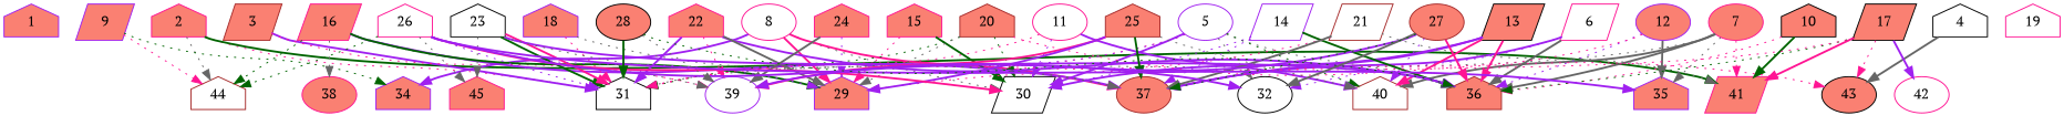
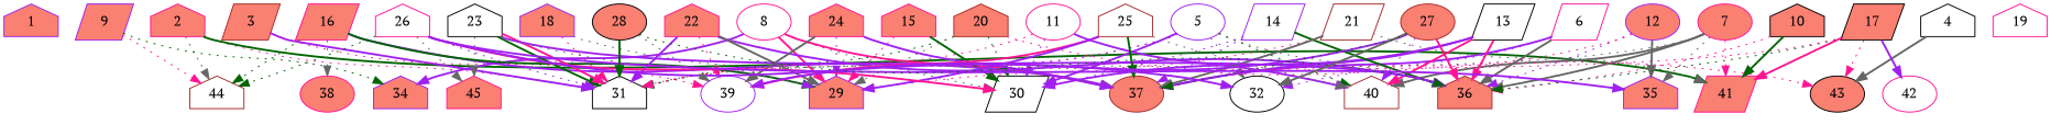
  digraph {
    fontname="PT Serif"
    node [alpha=0.02 color=deeppink fillcolor=salmon fontname="PT Serif" shape=house style=filled]
    edge [color=purple fontname="PT Serif" style=dotted]
    1 [alpha=0.05 color=purple expect_size=26036224]
    2 [alpha=0.09 expect_size=38925312]
    31 [alpha=0.00 color=black expect_size=27374592 fillcolor=white]
    41 [alpha=0.16 expect_size=13076480 shape=parallelogram]
    44 [color=brown expect_size=19671040 fillcolor=white]
    3 [alpha=0.03 color=brown expect_size=26310656 shape=parallelogram]
    39 [alpha=0.19 color=purple expect_size=12434432 fillcolor=white shape=ellipse]
    4 [alpha=0.04 color=black expect_size=41134080 fillcolor=white]
    43 [alpha=0.05 color=black expect_size=5880832 shape=ellipse]
    5 [alpha=0.07 color=purple expect_size=31230976 fillcolor=white shape=ellipse]
    30 [alpha=0.07 color=black expect_size=37210112 fillcolor=white shape=parallelogram]
    32 [alpha=0.17 color=black expect_size=36244480 fillcolor=white shape=ellipse]
    36 [color=brown expect_size=6320128]
    40 [alpha=0.14 color=brown expect_size=43439104 fillcolor=white]
    6 [alpha=0.04 expect_size=44263424 fillcolor=white shape=parallelogram]
    37 [alpha=0.01 color=brown expect_size=41026560 shape=ellipse]
    7 [expect_size=5642240 shape=ellipse]
    35 [alpha=0.13 color=purple expect_size=51598336]
    8 [alpha=0.04 expect_size=43568128 fillcolor=white shape=ellipse]
    29 [alpha=0.13 color=purple expect_size=44955648]
    34 [alpha=0.10 color=purple expect_size=43468800]
    9 [alpha=0.13 color=purple expect_size=14034944 shape=parallelogram]
    10 [alpha=0.19 color=black expect_size=52300800]
    11 [alpha=0.12 expect_size=50079744 fillcolor=white shape=ellipse]
    12 [alpha=0.07 color=purple expect_size=13995008 shape=ellipse]
-   13 [alpha=0.03 color=black expect_size=34296832 shape=parallelogram]
+   13 [alpha=0.03 color=black expect_size=34296832 fillcolor=white shape=parallelogram]
    14 [alpha=0.13 color=purple expect_size=40930304 fillcolor=white shape=parallelogram]
    15 [expect_size=50386944]
    16 [alpha=0.19 expect_size=19146752 shape=parallelogram]
    38 [alpha=0.12 expect_size=14561280 shape=ellipse]
    17 [alpha=0.11 color=black expect_size=28308480 shape=parallelogram]
    42 [alpha=0.17 expect_size=13368320 fillcolor=white shape=ellipse]
    18 [color=purple expect_size=32820224]
    19 [alpha=0.17 expect_size=42835968 fillcolor=white]
    20 [alpha=0.16 color=brown expect_size=25567232]
    21 [alpha=0.04 color=brown expect_size=22284288 fillcolor=white shape=parallelogram]
    22 [alpha=0.06 expect_size=49634304]
    23 [alpha=0.17 color=black expect_size=20040704 fillcolor=white]
    45 [expect_size=43238400]
    24 [alpha=0.03 expect_size=27622400]
-   25 [alpha=0.01 color=brown expect_size=11638784]
+   25 [alpha=0.01 color=brown expect_size=11638784 fillcolor=white]
    26 [alpha=0.15 expect_size=16084992 fillcolor=white]
    27 [alpha=0.09 color=brown expect_size=14570496 shape=ellipse]
    28 [alpha=0.19 color=black expect_size=41361408 shape=ellipse]
    2 -> 31 [color=deeppink]
    2 -> 41 [color=darkgreen style=bold]
    2 -> 44 [color=gray40]
    3 -> 31 [style=bold]
    3 -> 39 [color=deeppink]
    4 -> 43 [color=gray40 style=bold]
    5 -> 31 [color=deeppink]
    5 -> 39
    5 -> 30 [style=bold]
    5 -> 32 [color=gray40]
    5 -> 36 [color=gray40]
    5 -> 40 [color=darkgreen]
    6 -> 32
    6 -> 36 [color=gray40 style=bold]
    6 -> 37 [style=bold]
    7 -> 31 [color=gray40]
    7 -> 41 [color=deeppink]
    7 -> 36 [color=gray40 style=bold]
    7 -> 40 [color=gray40 style=bold]
    7 -> 35 [color=gray40]
    8 -> 30 [color=gray40]
    8 -> 37 [color=deeppink style=bold]
    8 -> 29 [color=deeppink style=bold]
    8 -> 34 [style=bold]
    9 -> 44 [color=deeppink]
    9 -> 34 [color=darkgreen]
    10 -> 41 [color=darkgreen style=bold]
    10 -> 36 [color=deeppink]
    11 -> 31 [color=deeppink]
    11 -> 30
    11 -> 40 [style=bold]
    12 -> 36
    12 -> 37 [color=deeppink]
    12 -> 35 [color=gray40 style=bold]
    13 -> 30 [style=bold]
    13 -> 36 [color=deeppink style=bold]
    13 -> 40 [color=deeppink style=bold]
    13 -> 37 [style=bold]
    14 -> 30
    14 -> 36 [color=darkgreen style=bold]
    14 -> 37
    15 -> 30 [color=darkgreen style=bold]
    15 -> 29 [color=deeppink]
    16 -> 44 [color=darkgreen]
-   16 -> 39 [color=gray40]
    16 -> 37 [style=bold]
    16 -> 29 [color=darkgreen style=bold]
    16 -> 38 [color=gray40]
    17 -> 41 [color=deeppink style=bold]
    17 -> 43 [color=deeppink]
    17 -> 36 [color=darkgreen]
    17 -> 29 [color=deeppink]
    17 -> 42 [style=bold]
    18 -> 31 [color=deeppink]
    18 -> 37 [color=gray40]
    20 -> 31 [color=darkgreen]
    20 -> 43 [color=deeppink]
    20 -> 30 [color=darkgreen]
    20 -> 29 [color=gray40]
    21 -> 31 [color=deeppink]
    21 -> 41 [color=gray40]
    21 -> 37 [color=gray40 style=bold]
    22 -> 31 [style=bold]
    22 -> 39 [color=deeppink]
    22 -> 36 [style=bold]
    22 -> 29 [color=gray40 style=bold]
    23 -> 31 [color=darkgreen style=bold]
    23 -> 31 [color=deeppink style=bold]
    23 -> 36 [style=bold]
    23 -> 37 [color=gray40]
    23 -> 45 [color=gray40]
    24 -> 39 [color=gray40 style=bold]
+   24 -> 37 [style=bold]
    24 -> 29
    25 -> 39 [color=deeppink style=bold]
    25 -> 40 [color=gray40]
    25 -> 37 [color=darkgreen style=bold]
    25 -> 29 [style=bold]
    26 -> 31
    26 -> 44 [color=darkgreen]
    26 -> 30 [color=deeppink style=bold]
    26 -> 32 [style=bold]
    26 -> 35 [style=bold]
    26 -> 29
    26 -> 45 [color=gray40]
    27 -> 39 [style=bold]
    27 -> 32 [color=gray40 style=bold]
    27 -> 36 [color=deeppink style=bold]
    27 -> 40
    27 -> 37 [color=darkgreen]
    28 -> 31 [color=darkgreen style=bold]
    28 -> 39 [color=gray40]
    28 -> 36 [color=darkgreen]
  }
